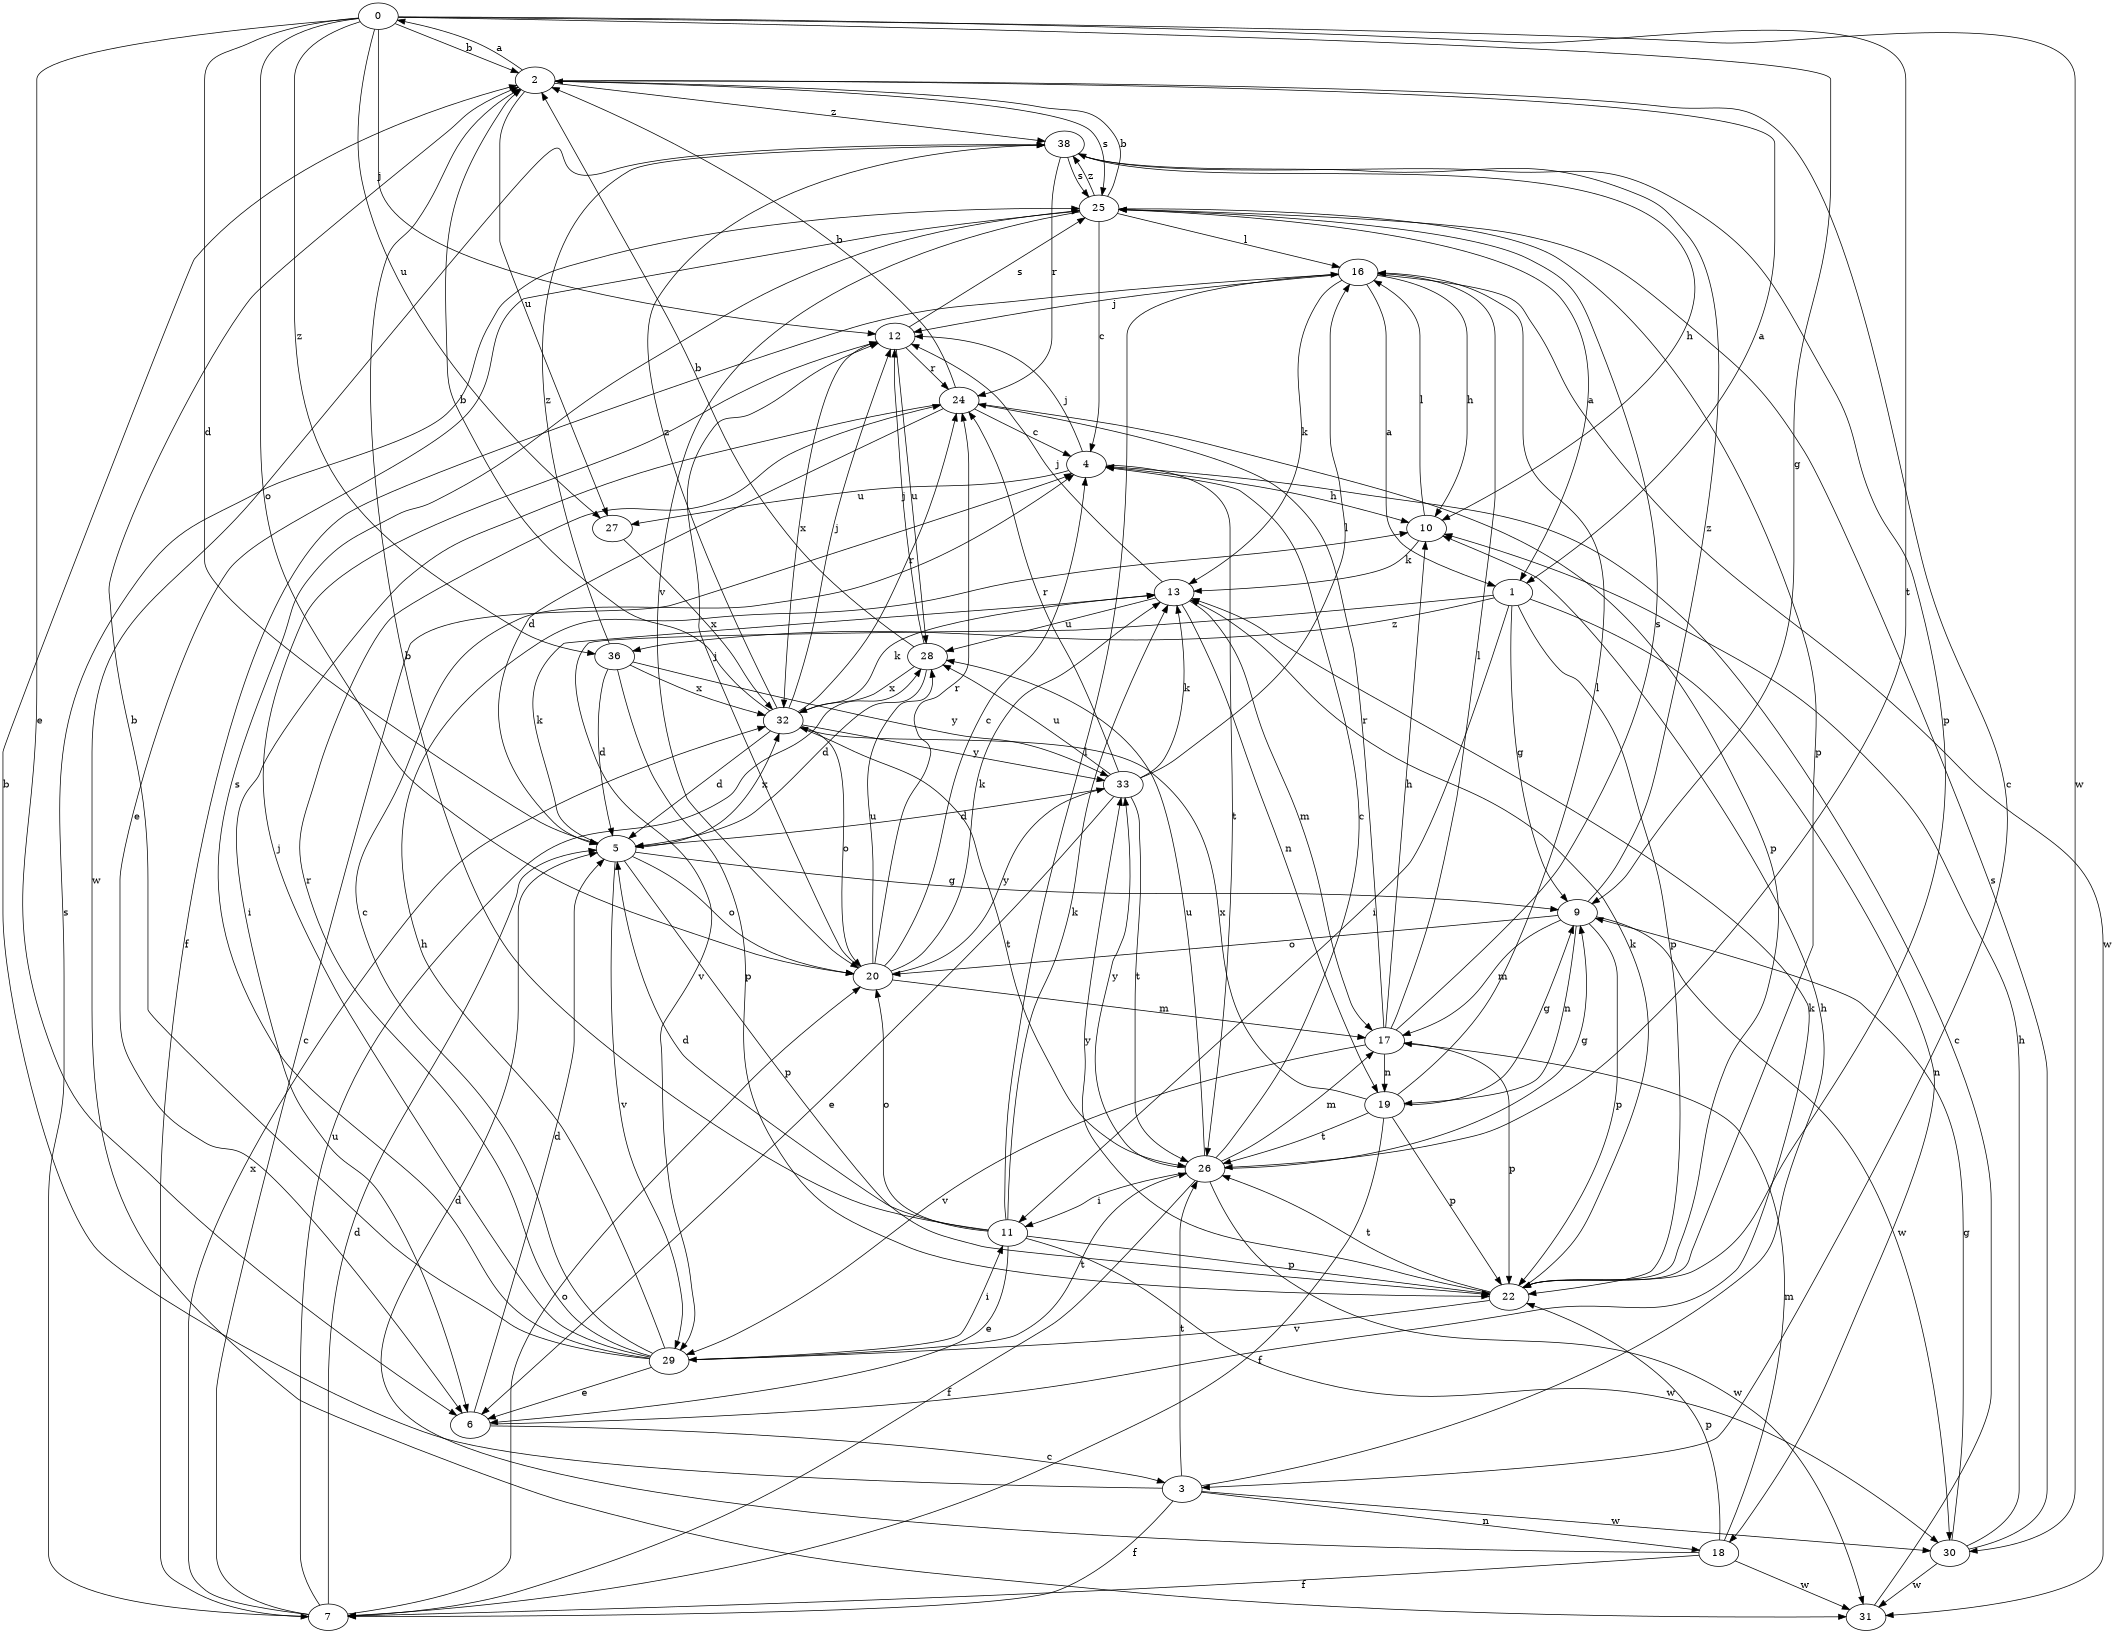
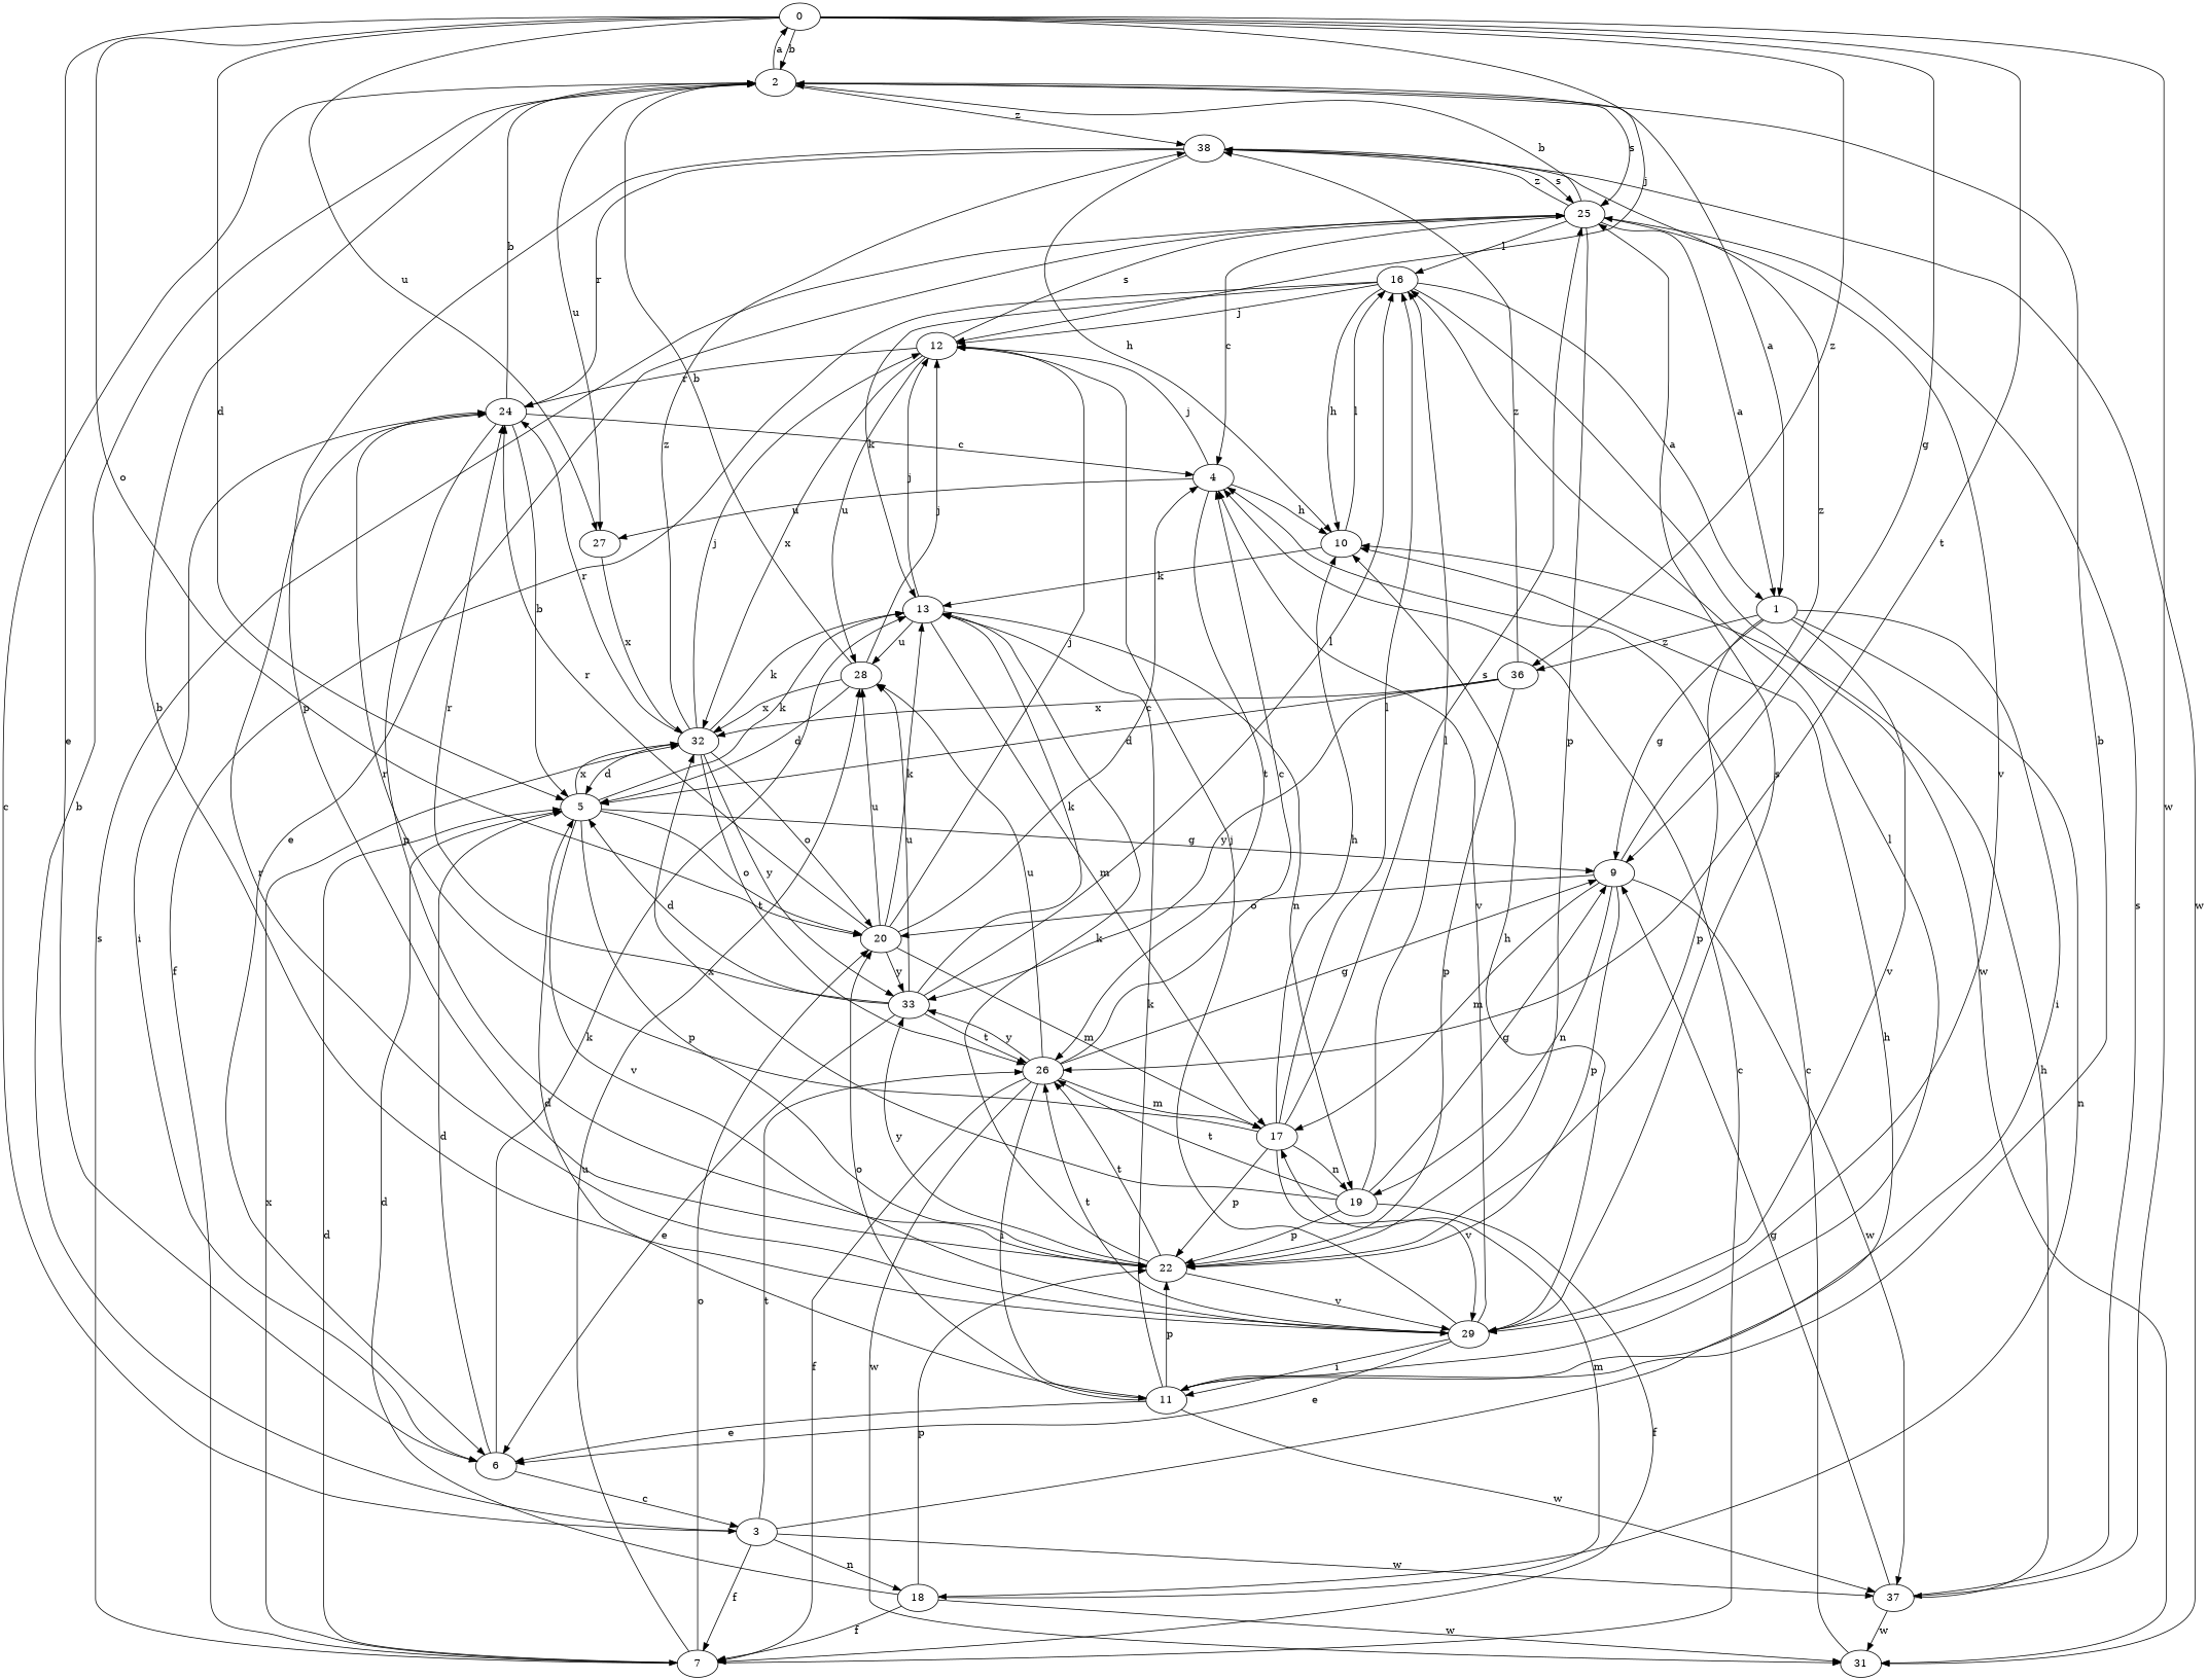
  strict digraph {
    0
    2
    5
    6
    9
    12
    20
    26
    27
-   30
+   30 [label=37]
    36
    1
    3
    25
    38
    22
    29
    13
    32
    17
    19
    28
    24
    4
    33
    11
    7
    31
    10
    18
    16
    0 -> 2 [label=b]
    0 -> 5 [label=d]
    0 -> 6 [label=e]
    0 -> 9 [label=g]
    0 -> 12 [label=j]
    0 -> 20 [label=o]
    0 -> 26 [label=t]
    0 -> 27 [label=u]
    0 -> 30 [label=w]
    0 -> 36 [label=z]
    2 -> 0 [label=a]
    2 -> 27 [label=u]
    2 -> 1 [label=a]
    2 -> 3 [label=c]
    2 -> 25 [label=s]
    2 -> 38 [label=z]
    5 -> 9 [label=g]
    5 -> 20 [label=o]
    5 -> 22 [label=p]
    5 -> 29 [label=v]
    5 -> 13 [label=k]
    5 -> 32 [label=x]
    6 -> 5 [label=d]
    6 -> 3 [label=c]
    6 -> 13 [label=k]
    9 -> 20 [label=o]
    9 -> 30 [label=w]
    9 -> 38 [label=z]
    9 -> 22 [label=p]
    9 -> 17 [label=m]
    9 -> 19 [label=n]
    12 -> 25 [label=s]
    12 -> 32 [label=x]
    12 -> 28 [label=u]
    12 -> 24 [label=r]
    20 -> 12 [label=j]
    20 -> 13 [label=k]
    20 -> 17 [label=m]
    20 -> 28 [label=u]
    20 -> 24 [label=r]
    20 -> 4 [label=c]
    20 -> 33 [label=y]
    26 -> 9 [label=g]
    26 -> 17 [label=m]
    26 -> 28 [label=u]
    26 -> 4 [label=c]
    26 -> 33 [label=y]
    26 -> 11 [label=i]
    26 -> 7 [label=f]
    26 -> 31 [label=w]
    27 -> 32 [label=x]
    30 -> 9 [label=g]
    30 -> 25 [label=s]
    30 -> 31 [label=w]
    30 -> 10 [label=h]
    36 -> 5 [label=d]
    36 -> 38 [label=z]
    36 -> 22 [label=p]
    36 -> 32 [label=x]
    36 -> 33 [label=y]
    1 -> 9 [label=g]
    1 -> 36 [label=z]
    1 -> 22 [label=p]
    1 -> 29 [label=v]
    1 -> 11 [label=i]
    1 -> 18 [label=n]
    3 -> 2 [label=b]
    3 -> 26 [label=t]
    3 -> 30 [label=w]
    3 -> 7 [label=f]
    3 -> 10 [label=h]
    3 -> 18 [label=n]
    25 -> 2 [label=b]
    25 -> 6 [label=e]
    25 -> 1 [label=a]
    25 -> 38 [label=z]
    25 -> 22 [label=p]
-   25 -> 20 [label=v]
+   25 -> 29 [label=v]
    25 -> 4 [label=c]
    25 -> 16 [label=l]
    38 -> 25 [label=s]
    38 -> 22 [label=p]
    38 -> 24 [label=r]
    38 -> 31 [label=w]
    38 -> 10 [label=h]
    22 -> 26 [label=t]
    22 -> 29 [label=v]
    22 -> 13 [label=k]
    22 -> 33 [label=y]
    29 -> 2 [label=b]
    29 -> 6 [label=e]
    29 -> 12 [label=j]
    29 -> 26 [label=t]
    29 -> 25 [label=s]
    29 -> 24 [label=r]
-   29 -> 4 [label=c]
+   29 -> 4 [label=v]
    29 -> 11 [label=i]
    29 -> 10 [label=h]
    13 -> 12 [label=j]
    13 -> 17 [label=m]
    13 -> 19 [label=n]
    13 -> 28 [label=u]
-   32 -> 2 [label=b]
    32 -> 5 [label=d]
    32 -> 12 [label=j]
    32 -> 20 [label=o]
    32 -> 26 [label=t]
    32 -> 38 [label=z]
    32 -> 13 [label=k]
    32 -> 24 [label=r]
    32 -> 33 [label=y]
    17 -> 25 [label=s]
    17 -> 22 [label=p]
    17 -> 29 [label=v]
    17 -> 19 [label=n]
    17 -> 24 [label=r]
    17 -> 10 [label=h]
    17 -> 16 [label=l]
    19 -> 9 [label=g]
    19 -> 26 [label=t]
    19 -> 22 [label=p]
    19 -> 32 [label=x]
    19 -> 7 [label=f]
    19 -> 16 [label=l]
    28 -> 2 [label=b]
    28 -> 5 [label=d]
    28 -> 12 [label=j]
    28 -> 32 [label=x]
    24 -> 2 [label=b]
-   24 -> 5 [label=d]
+   24 -> 5 [label=b]
    24 -> 6 [label=i]
    24 -> 22 [label=p]
    24 -> 4 [label=c]
    4 -> 12 [label=j]
    4 -> 26 [label=t]
    4 -> 27 [label=u]
    4 -> 10 [label=h]
    33 -> 5 [label=d]
    33 -> 6 [label=e]
    33 -> 26 [label=t]
    33 -> 13 [label=k]
    33 -> 28 [label=u]
    33 -> 24 [label=r]
    33 -> 16 [label=l]
    11 -> 2 [label=b]
    11 -> 5 [label=d]
    11 -> 6 [label=e]
    11 -> 20 [label=o]
    11 -> 30 [label=w]
    11 -> 22 [label=p]
    11 -> 13 [label=k]
    11 -> 16 [label=l]
    7 -> 5 [label=d]
    7 -> 20 [label=o]
    7 -> 25 [label=s]
    7 -> 32 [label=x]
    7 -> 28 [label=u]
    7 -> 4 [label=c]
    31 -> 4 [label=c]
    10 -> 13 [label=k]
    10 -> 16 [label=l]
    18 -> 5 [label=d]
    18 -> 22 [label=p]
    18 -> 17 [label=m]
    18 -> 7 [label=f]
    18 -> 31 [label=w]
    16 -> 12 [label=j]
    16 -> 1 [label=a]
    16 -> 13 [label=k]
    16 -> 7 [label=f]
    16 -> 31 [label=w]
    16 -> 10 [label=h]
  }
